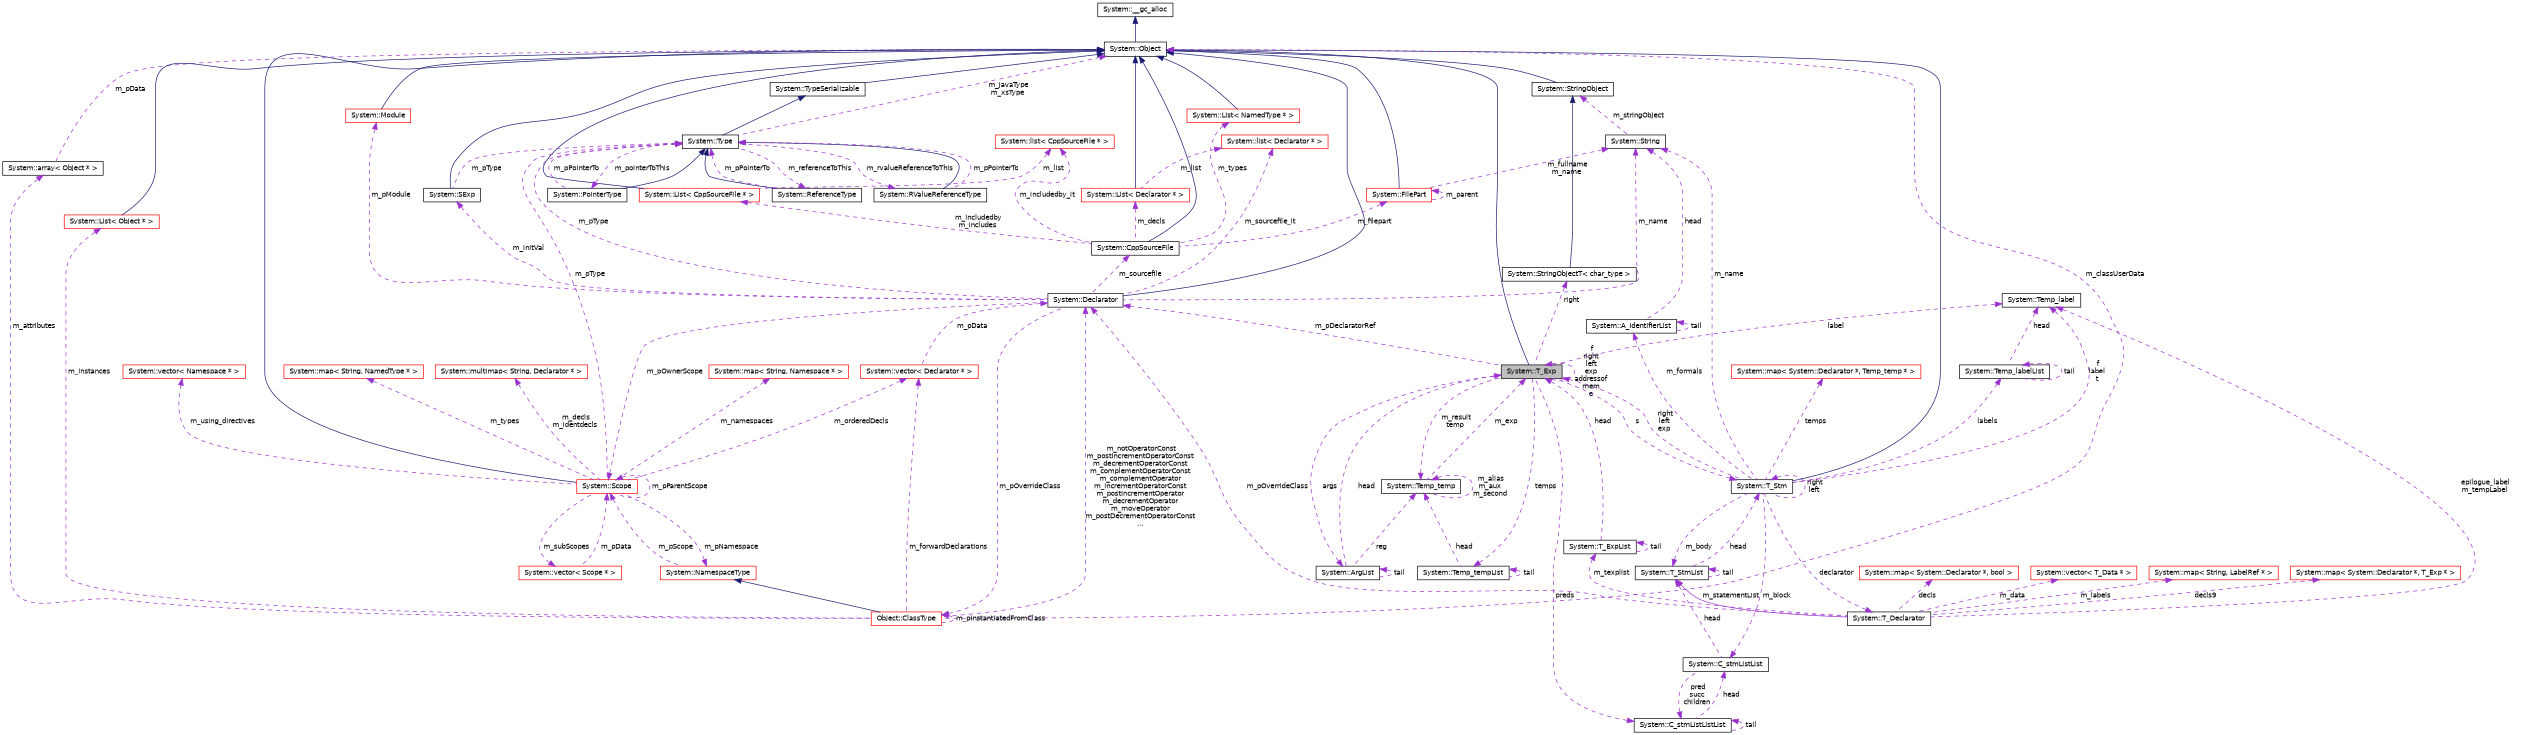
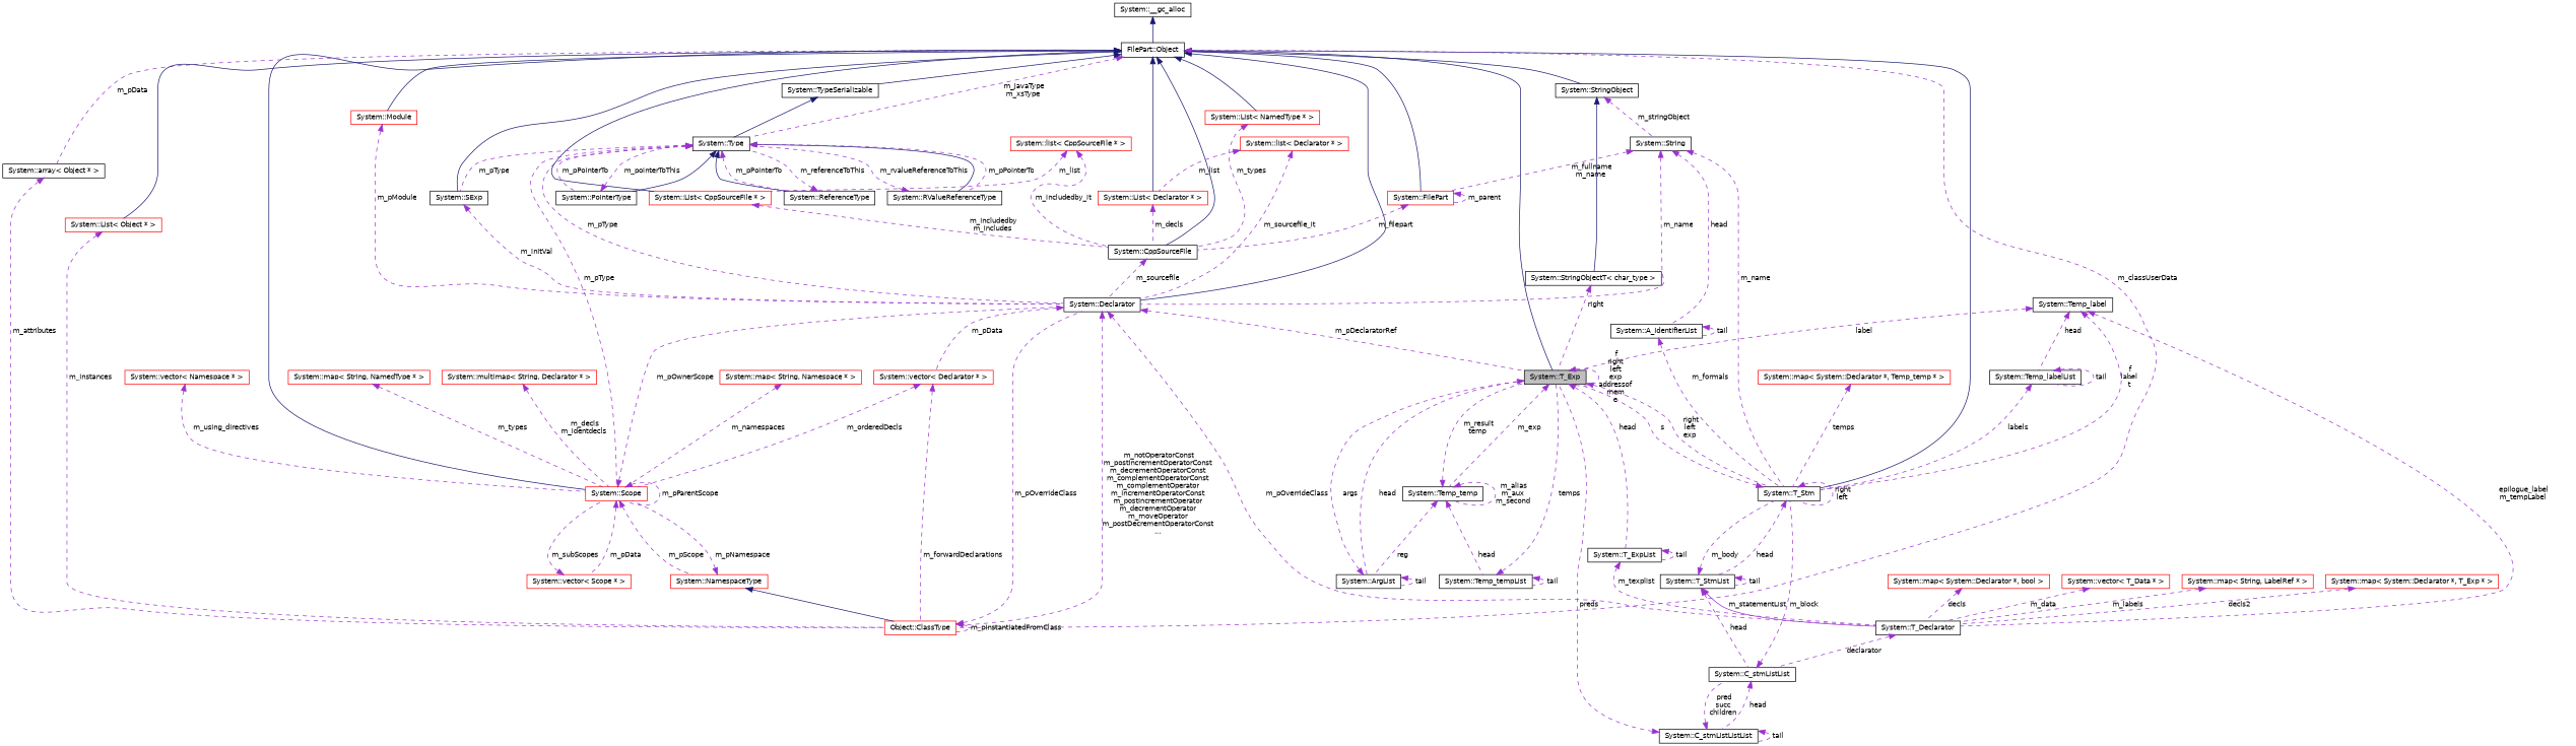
  digraph {
    node [color=black fillcolor=white fontname=Helvetica fontsize=10 shape=record style=filled]
    edge [color=darkorchid3 dir=back fontname=Helvetica fontsize=10 labelfontname=Helvetica labelfontsize=10 style=dashed]
    n1 [fillcolor=grey75 fontcolor=black height=0.2 label="System::T_Exp" width=0.4]
    n2 [height=0.2 label="System::T_Stm" width=0.4]
    n3 [height=0.2 label="System::T_ExpList" width=0.4]
    n4 [height=0.2 label="System::Temp_temp" width=0.4]
    n5 [height=0.2 label="System::ArgList" width=0.4]
    n6 [height=0.2 label="System::T_StmList" width=0.4]
    n7 [height=0.2 label="System::T_Declarator" width=0.4]
    n8 [height=0.2 label="System::Temp_tempList" width=0.4]
-   n9 [height=0.2 label="System::Object" width=0.4]
+   n9 [height=0.2 label="FilePart::Object" width=0.4]
    n10 [height=0.2 label="System::Declarator" width=0.4]
    n11 [height=0.2 label="System::Type" width=0.4]
    n12 [height=0.2 label="System::TypeSerializable" width=0.4]
    n13 [color=red height=0.2 label="System::Scope" width=0.4]
    n14 [height=0.2 label="System::SExp" width=0.4]
    n15 [height=0.2 label="System::CppSourceFile" width=0.4]
    n16 [color=red height=0.2 label="System::FilePart" width=0.4]
    n17 [height=0.2 label="System::StringObject" width=0.4]
    n18 [color=red height=0.2 label="System::List\< NamedType * \>" width=0.4]
    n19 [color=red height=0.2 label="System::List\< CppSourceFile * \>" width=0.4]
    n20 [color=red height=0.2 label="System::List\< Declarator * \>" width=0.4]
    n21 [color=red height=0.2 label="Object::ClassType" width=0.4]
    n22 [height=0.2 label="System::array\< Object * \>" width=0.4]
    n23 [color=red height=0.2 label="System::List\< Object * \>" width=0.4]
    n24 [color=red height=0.2 label="System::Module" width=0.4]
    n25 [color=red height=0.2 label="System::vector\< Declarator * \>" width=0.4]
    n26 [height=0.2 label="System::PointerType" width=0.4]
    n27 [height=0.2 label="System::ReferenceType" width=0.4]
    n28 [height=0.2 label="System::RValueReferenceType" width=0.4]
    n29 [color=red height=0.2 label="System::vector\< Scope * \>" width=0.4]
    n30 [color=red height=0.2 label="System::NamespaceType" width=0.4]
    n31 [height=0.2 label="System::String" width=0.4]
    n32 [height=0.2 label="System::StringObjectT\< char_type \>" width=0.4]
    n33 [height=0.2 label="System::__gc_alloc" width=0.4]
    n34 [height=0.2 label="System::C_stmListListList" width=0.4]
    n35 [height=0.2 label="System::C_stmListList" width=0.4]
    n36 [height=0.2 label="System::Temp_labelList" width=0.4]
    n37 [height=0.2 label="System::Temp_label" width=0.4]
    n38 [color=red height=0.2 label="System::map\< System::Declarator *, bool \>" width=0.4]
    n39 [color=red height=0.2 label="System::multimap\< String, Declarator * \>" width=0.4]
    n40 [color=red height=0.2 label="System::map\< String, Namespace * \>" width=0.4]
    n41 [color=red height=0.2 label="System::vector\< Namespace * \>" width=0.4]
    n42 [color=red height=0.2 label="System::map\< String, NamedType * \>" width=0.4]
    n43 [height=0.2 label="System::A_IdentifierList" width=0.4]
    n44 [color=red height=0.2 label="System::list\< CppSourceFile * \>" width=0.4]
    n45 [color=red height=0.2 label="System::list\< Declarator * \>" width=0.4]
    n46 [color=red height=0.2 label="System::map\< System::Declarator *, Temp_temp * \>" width=0.4]
    n47 [color=red height=0.2 label="System::vector\< T_Data * \>" width=0.4]
    n48 [color=red height=0.2 label="System::map\< String, LabelRef * \>" width=0.4]
    n49 [color=red height=0.2 label="System::map\< System::Declarator *, T_Exp * \>" width=0.4]
    n1 -> n1 [label=" f\nright\nleft\nexp\naddressof\nmem\ne"]
    n1 -> n2 [label=" right\nleft\nexp"]
    n1 -> n3 [label=" head"]
    n1 -> n4 [label=" m_exp"]
    n1 -> n5 [label=" head"]
    n2 -> n1 [label=" s"]
    n2 -> n2 [label=" right\nleft"]
    n2 -> n6 [label=" head"]
    n3 -> n3 [label=" tail"]
    n3 -> n7 [label=" m_texplist"]
    n4 -> n1 [label=" m_result\ntemp"]
    n4 -> n4 [label=" m_alias\nm_aux\nm_second"]
    n4 -> n5 [label=" reg"]
    n4 -> n8 [label=" head"]
    n5 -> n1 [label=" args"]
    n5 -> n5 [label=" tail"]
    n6 -> n2 [label=" m_body"]
    n6 -> n6 [label=" tail"]
    n6 -> n7 [label=" m_statementList" style=solid]
    n6 -> n35 [label=" head"]
-   n7 -> n2 [label=" declarator"]
+   n7 -> n35 [label=" declarator"]
    n8 -> n1 [label=" temps"]
    n8 -> n8 [label=" tail"]
    n9 -> n1 [color=midnightblue style=solid]
    n9 -> n2 [color=midnightblue style=solid]
    n9 -> n10 [color=midnightblue style=solid]
    n9 -> n11 [label=" m_javaType\nm_xsType"]
    n9 -> n12 [color=midnightblue style=solid]
    n9 -> n13 [color=midnightblue style=solid]
    n9 -> n14 [color=midnightblue style=solid]
    n9 -> n15 [color=midnightblue style=solid]
    n9 -> n16 [color=midnightblue style=solid]
    n9 -> n17 [color=midnightblue style=solid]
    n9 -> n18 [color=midnightblue style=solid]
    n9 -> n19 [color=midnightblue style=solid]
    n9 -> n20 [color=midnightblue style=solid]
    n9 -> n21 [label=" m_classUserData"]
    n9 -> n22 [label=" m_pData"]
    n9 -> n23 [color=midnightblue style=solid]
    n9 -> n24 [color=midnightblue style=solid]
    n10 -> n1 [label=" m_pDeclaratorRef"]
    n10 -> n7 [label=" m_pOverrideClass"]
    n10 -> n21 [label=" m_notOperatorConst\nm_postIncrementOperatorConst\nm_decrementOperatorConst\nm_complementOperatorConst\nm_complementOperator\nm_incrementOperatorConst\nm_postIncrementOperator\nm_decrementOperator\nm_moveOperator\nm_postDecrementOperatorConst\n..."]
    n10 -> n25 [label=" m_pData"]
    n11 -> n10 [label=" m_pType"]
    n11 -> n13 [label=" m_pType"]
    n11 -> n14 [label=" m_pType"]
    n11 -> n26 [color=midnightblue style=solid]
    n11 -> n26 [label=" m_pPointerTo"]
    n11 -> n27 [color=midnightblue style=solid]
    n11 -> n27 [label=" m_pPointerTo"]
    n11 -> n28 [color=midnightblue style=solid]
    n11 -> n28 [label=" m_pPointerTo"]
    n12 -> n11 [color=midnightblue style=solid]
    n13 -> n10 [label=" m_pOwnerScope"]
    n13 -> n13 [label=" m_pParentScope"]
    n13 -> n29 [label=" m_pData"]
    n13 -> n30 [label=" m_pScope"]
    n14 -> n10 [label=" m_initVal"]
    n15 -> n10 [label=" m_sourcefile"]
    n16 -> n15 [label=" m_filepart"]
    n16 -> n16 [label=" m_parent"]
    n17 -> n31 [label=" m_stringObject"]
    n17 -> n32 [color=midnightblue style=solid]
    n18 -> n15 [label=" m_types"]
    n19 -> n15 [label=" m_includedby\nm_includes"]
    n20 -> n15 [label=" m_decls"]
    n21 -> n10 [label=" m_pOverrideClass"]
    n21 -> n21 [label=" m_pInstantiatedFromClass"]
    n22 -> n21 [label=" m_attributes"]
    n23 -> n21 [label=" m_instances"]
    n24 -> n10 [label=" m_pModule"]
    n25 -> n13 [label=" m_orderedDecls"]
    n25 -> n21 [label=" m_forwardDeclarations"]
    n26 -> n11 [label=" m_pointerToThis"]
    n27 -> n11 [label=" m_referenceToThis"]
    n28 -> n11 [label=" m_rvalueReferenceToThis"]
    n29 -> n13 [label=" m_subScopes"]
    n30 -> n13 [label=" m_pNamespace"]
    n30 -> n21 [color=midnightblue style=solid]
    n31 -> n2 [label=" m_name"]
    n31 -> n10 [label=" m_name"]
    n31 -> n16 [label=" m_fullname\nm_name"]
    n31 -> n43 [label=" head"]
    n32 -> n1 [label=" right"]
    n33 -> n9 [color=midnightblue style=solid]
    n34 -> n1 [label=" preds"]
    n34 -> n34 [label=" tail"]
    n34 -> n35 [label=" pred\nsucc\nchildren"]
    n35 -> n2 [label=" m_block"]
    n35 -> n34 [label=" head"]
    n36 -> n2 [label=" labels"]
    n36 -> n36 [label=" tail"]
    n37 -> n1 [label=" label"]
    n37 -> n2 [label=" f\nlabel\nt"]
    n37 -> n7 [label=" epilogue_label\nm_tempLabel"]
    n37 -> n36 [label=" head"]
    n38 -> n7 [label=" decls"]
    n39 -> n13 [label=" m_decls\nm_identdecls"]
    n40 -> n13 [label=" m_namespaces"]
    n41 -> n13 [label=" m_using_directives"]
    n42 -> n13 [label=" m_types"]
    n43 -> n2 [label=" m_formals"]
    n43 -> n43 [label=" tail"]
    n44 -> n15 [label=" m_includedby_it"]
    n44 -> n19 [label=" m_list"]
    n45 -> n10 [label=" m_sourcefile_it"]
    n45 -> n20 [label=" m_list"]
    n46 -> n2 [label=" temps"]
    n47 -> n7 [label=" m_data"]
    n48 -> n7 [label=" m_labels"]
-   n49 -> n7 [label=" decls9"]
+   n49 -> n7 [label=" decls2"]
  }
